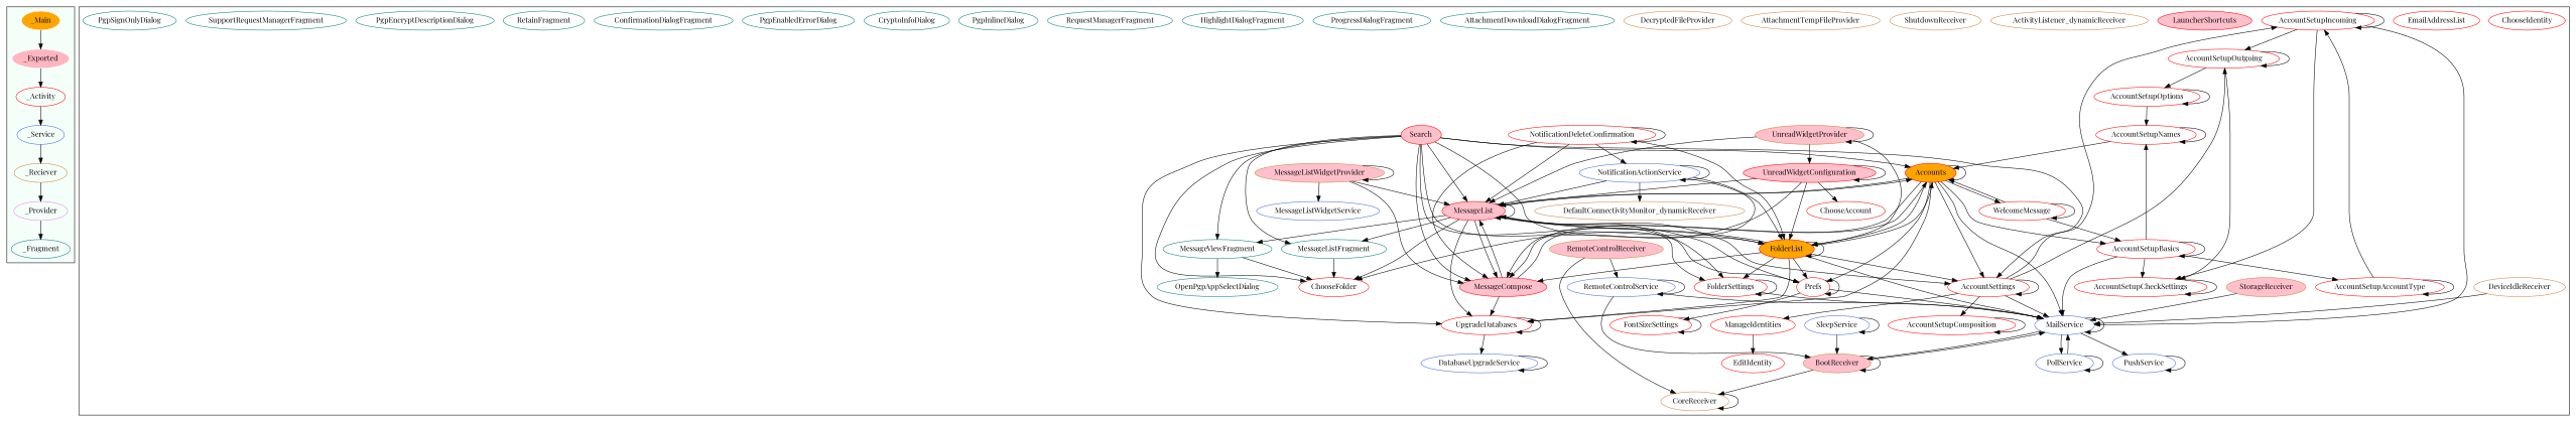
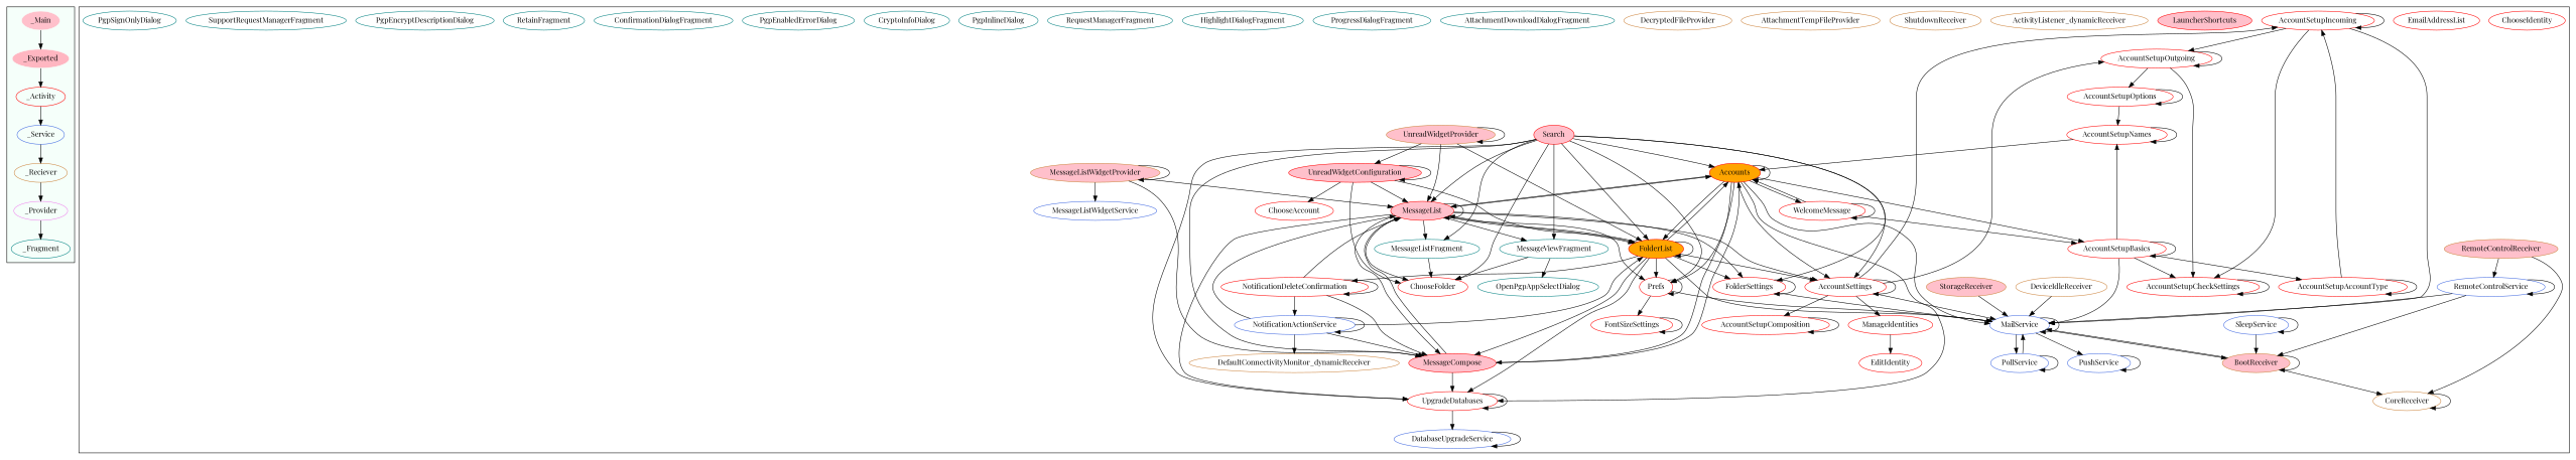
  digraph {
    fontname="Playfair Display"
    node [color=red fontname="Playfair Display"]
    edge [fontname="Playfair Display"]
    _Activity
    _Service [color=royalblue]
    _Reciever [color=peru]
    _Provider [color=violet]
    _Fragment [color=teal]
-   _Main [color=mintcream fillcolor=orange style=filled]
+   _Main [color=mintcream fillcolor=pink style=filled]
    _Exported [color=mintcream fillcolor=lightpink style=filled]
    ChooseIdentity
    EmailAddressList
    AccountSetupIncoming
    AccountSetupCheckSettings
    AccountSetupOutgoing
    MailService [color=royalblue]
    ChooseFolder
    MessageList [fillcolor=pink style=filled]
    AccountSettings
    FolderSettings
    MessageCompose [fillcolor=pink style=filled]
    Accounts [fillcolor=orange style=filled]
    FolderList [fillcolor=orange style=filled]
    Prefs
    UpgradeDatabases
    MessageViewFragment [color=teal]
    MessageListFragment [color=teal]
    AccountSetupComposition
    ManageIdentities
    LauncherShortcuts [fillcolor=pink style=filled]
    WelcomeMessage
    AccountSetupBasics
    OpenPgpAppSelectDialog [color=teal]
    EditIdentity
    AccountSetupAccountType
    ChooseAccount
    FontSizeSettings
    AccountSetupOptions
    AccountSetupNames
    DatabaseUpgradeService [color=royalblue]
    NotificationDeleteConfirmation
    NotificationActionService [color=royalblue]
    Search [fillcolor=pink style=filled]
    UnreadWidgetConfiguration [fillcolor=pink style=filled]
    PollService [color=royalblue]
    RemoteControlService [color=royalblue]
    BootReceiver [color=peru fillcolor=pink style=filled]
    SleepService [color=royalblue]
    MessageListWidgetService [color=royalblue]
    PushService [color=royalblue]
    ActivityListener_dynamicReceiver [color=peru]
    RemoteControlReceiver [color=peru fillcolor=pink style=filled]
    CoreReceiver [color=peru]
    UnreadWidgetProvider [color=peru fillcolor=pink style=filled]
    ShutdownReceiver [color=peru]
    AttachmentTempFileProvider [color=peru]
    DefaultConnectivityMonitor_dynamicReceiver [color=peru]
    MessageListWidgetProvider [color=peru fillcolor=pink style=filled]
    DeviceIdleReceiver [color=peru]
    StorageReceiver [color=peru fillcolor=pink style=filled]
    DecryptedFileProvider [color=peru]
    AttachmentDownloadDialogFragment [color=teal]
    ProgressDialogFragment [color=teal]
    HighlightDialogFragment [color=teal]
    RequestManagerFragment [color=teal]
    PgpInlineDialog [color=teal]
    CryptoInfoDialog [color=teal]
    PgpEnabledErrorDialog [color=teal]
    ConfirmationDialogFragment [color=teal]
    RetainFragment [color=teal]
    PgpEncryptDescriptionDialog [color=teal]
    SupportRequestManagerFragment [color=teal]
    PgpSignOnlyDialog [color=teal]
    subgraph cluster_1 {
      bgcolor=mintcream
      _Activity
      _Service
      _Reciever
      _Provider
      _Fragment
      _Main
      _Exported
    }
    subgraph cluster_2 {
      ChooseIdentity
      EmailAddressList
      AccountSetupIncoming
      AccountSetupCheckSettings
      AccountSetupOutgoing
      MailService
      ChooseFolder
      MessageList
      AccountSettings
      FolderSettings
      MessageCompose
      Accounts
      FolderList
      Prefs
      UpgradeDatabases
      MessageViewFragment
      MessageListFragment
      AccountSetupComposition
      ManageIdentities
      LauncherShortcuts
      WelcomeMessage
      AccountSetupBasics
      OpenPgpAppSelectDialog
      EditIdentity
      AccountSetupAccountType
      ChooseAccount
      FontSizeSettings
      AccountSetupOptions
      AccountSetupNames
      DatabaseUpgradeService
      NotificationDeleteConfirmation
      NotificationActionService
      Search
      UnreadWidgetConfiguration
      PollService
      RemoteControlService
      BootReceiver
      SleepService
      MessageListWidgetService
      PushService
      ActivityListener_dynamicReceiver
      RemoteControlReceiver
      CoreReceiver
      UnreadWidgetProvider
      ShutdownReceiver
      AttachmentTempFileProvider
      DefaultConnectivityMonitor_dynamicReceiver
      MessageListWidgetProvider
      DeviceIdleReceiver
      StorageReceiver
      DecryptedFileProvider
      AttachmentDownloadDialogFragment
      ProgressDialogFragment
      HighlightDialogFragment
      RequestManagerFragment
      PgpInlineDialog
      CryptoInfoDialog
      PgpEnabledErrorDialog
      ConfirmationDialogFragment
      RetainFragment
      PgpEncryptDescriptionDialog
      SupportRequestManagerFragment
      PgpSignOnlyDialog
    }
    _Activity -> _Service
    _Service -> _Reciever
    _Reciever -> _Provider
    _Provider -> _Fragment
    _Main -> _Exported
    _Exported -> _Activity
    AccountSetupIncoming -> AccountSetupIncoming
    AccountSetupIncoming -> AccountSetupCheckSettings
    AccountSetupIncoming -> AccountSetupOutgoing
    AccountSetupIncoming -> MailService
    AccountSetupCheckSettings -> AccountSetupCheckSettings
    AccountSetupOutgoing -> AccountSetupCheckSettings
    AccountSetupOutgoing -> AccountSetupOutgoing
    AccountSetupOutgoing -> AccountSetupOptions
    MailService -> MailService
    MailService -> PollService
    MailService -> BootReceiver
    MailService -> PushService
    MessageList -> ChooseFolder
    MessageList -> MessageList
    MessageList -> AccountSettings
    MessageList -> FolderSettings
    MessageList -> MessageCompose
    MessageList -> Accounts
    MessageList -> FolderList
    MessageList -> Prefs
    MessageList -> UpgradeDatabases
    MessageList -> MessageViewFragment
    MessageList -> MessageListFragment
    AccountSettings -> AccountSetupIncoming
    AccountSettings -> AccountSetupOutgoing
    AccountSettings -> MailService
    AccountSettings -> AccountSettings
    AccountSettings -> AccountSetupComposition
    AccountSettings -> ManageIdentities
    FolderSettings -> MailService
    FolderSettings -> FolderSettings
    MessageCompose -> MessageList
    MessageCompose -> Accounts
    MessageCompose -> UpgradeDatabases
    Accounts -> MailService
    Accounts -> MessageList
    Accounts -> AccountSettings
    Accounts -> MessageCompose
    Accounts -> Accounts
    Accounts -> FolderList
    Accounts -> Prefs
    Accounts -> UpgradeDatabases
    Accounts -> WelcomeMessage
    Accounts -> AccountSetupBasics
    FolderList -> MailService
    FolderList -> MessageList
    FolderList -> AccountSettings
    FolderList -> FolderSettings
    FolderList -> MessageCompose
    FolderList -> Accounts
    FolderList -> FolderList
    FolderList -> Prefs
    FolderList -> UpgradeDatabases
    Prefs -> MailService
    Prefs -> Prefs
    Prefs -> FontSizeSettings
    UpgradeDatabases -> UpgradeDatabases
    UpgradeDatabases -> DatabaseUpgradeService
    MessageViewFragment -> ChooseFolder
    MessageViewFragment -> OpenPgpAppSelectDialog
    MessageListFragment -> ChooseFolder
    AccountSetupComposition -> AccountSetupComposition
    ManageIdentities -> EditIdentity
    WelcomeMessage -> Accounts
    WelcomeMessage -> WelcomeMessage
    WelcomeMessage -> AccountSetupBasics
    AccountSetupBasics -> AccountSetupCheckSettings
    AccountSetupBasics -> MailService
    AccountSetupBasics -> AccountSetupBasics
    AccountSetupBasics -> AccountSetupAccountType
    AccountSetupBasics -> AccountSetupNames
    AccountSetupAccountType -> AccountSetupIncoming
    AccountSetupAccountType -> AccountSetupAccountType
    FontSizeSettings -> FontSizeSettings
    AccountSetupOptions -> AccountSetupOptions
    AccountSetupOptions -> AccountSetupNames
    AccountSetupNames -> Accounts
    AccountSetupNames -> AccountSetupNames
    DatabaseUpgradeService -> DatabaseUpgradeService
    NotificationDeleteConfirmation -> MessageList
    NotificationDeleteConfirmation -> MessageCompose
-   NotificationDeleteConfirmation -> FolderList
+   FolderList -> NotificationDeleteConfirmation
    NotificationDeleteConfirmation -> NotificationDeleteConfirmation
    NotificationDeleteConfirmation -> NotificationActionService
    NotificationActionService -> MessageList
    NotificationActionService -> MessageCompose
    NotificationActionService -> FolderList
    NotificationActionService -> NotificationActionService
    NotificationActionService -> DefaultConnectivityMonitor_dynamicReceiver
    Search -> ChooseFolder
    Search -> MessageList
    Search -> AccountSettings
    Search -> FolderSettings
    Search -> MessageCompose
    Search -> Accounts
    Search -> FolderList
    Search -> Prefs
    Search -> UpgradeDatabases
    Search -> MessageViewFragment
    Search -> MessageListFragment
    UnreadWidgetConfiguration -> ChooseFolder
    UnreadWidgetConfiguration -> MessageList
    UnreadWidgetConfiguration -> FolderList
    UnreadWidgetConfiguration -> ChooseAccount
    UnreadWidgetConfiguration -> UnreadWidgetConfiguration
    PollService -> MailService
    PollService -> PollService
    RemoteControlService -> MailService
    RemoteControlService -> RemoteControlService
    RemoteControlService -> BootReceiver
    BootReceiver -> MailService
    BootReceiver -> BootReceiver
    BootReceiver -> CoreReceiver
    SleepService -> BootReceiver
    SleepService -> SleepService
    PushService -> PushService
    RemoteControlReceiver -> RemoteControlService
    RemoteControlReceiver -> CoreReceiver
    CoreReceiver -> CoreReceiver
    UnreadWidgetProvider -> MessageList
    UnreadWidgetProvider -> FolderList
    UnreadWidgetProvider -> UnreadWidgetConfiguration
    UnreadWidgetProvider -> UnreadWidgetProvider
    MessageListWidgetProvider -> MessageList
    MessageListWidgetProvider -> MessageCompose
    MessageListWidgetProvider -> MessageListWidgetService
    MessageListWidgetProvider -> MessageListWidgetProvider
    DeviceIdleReceiver -> MailService
    StorageReceiver -> MailService
  }
